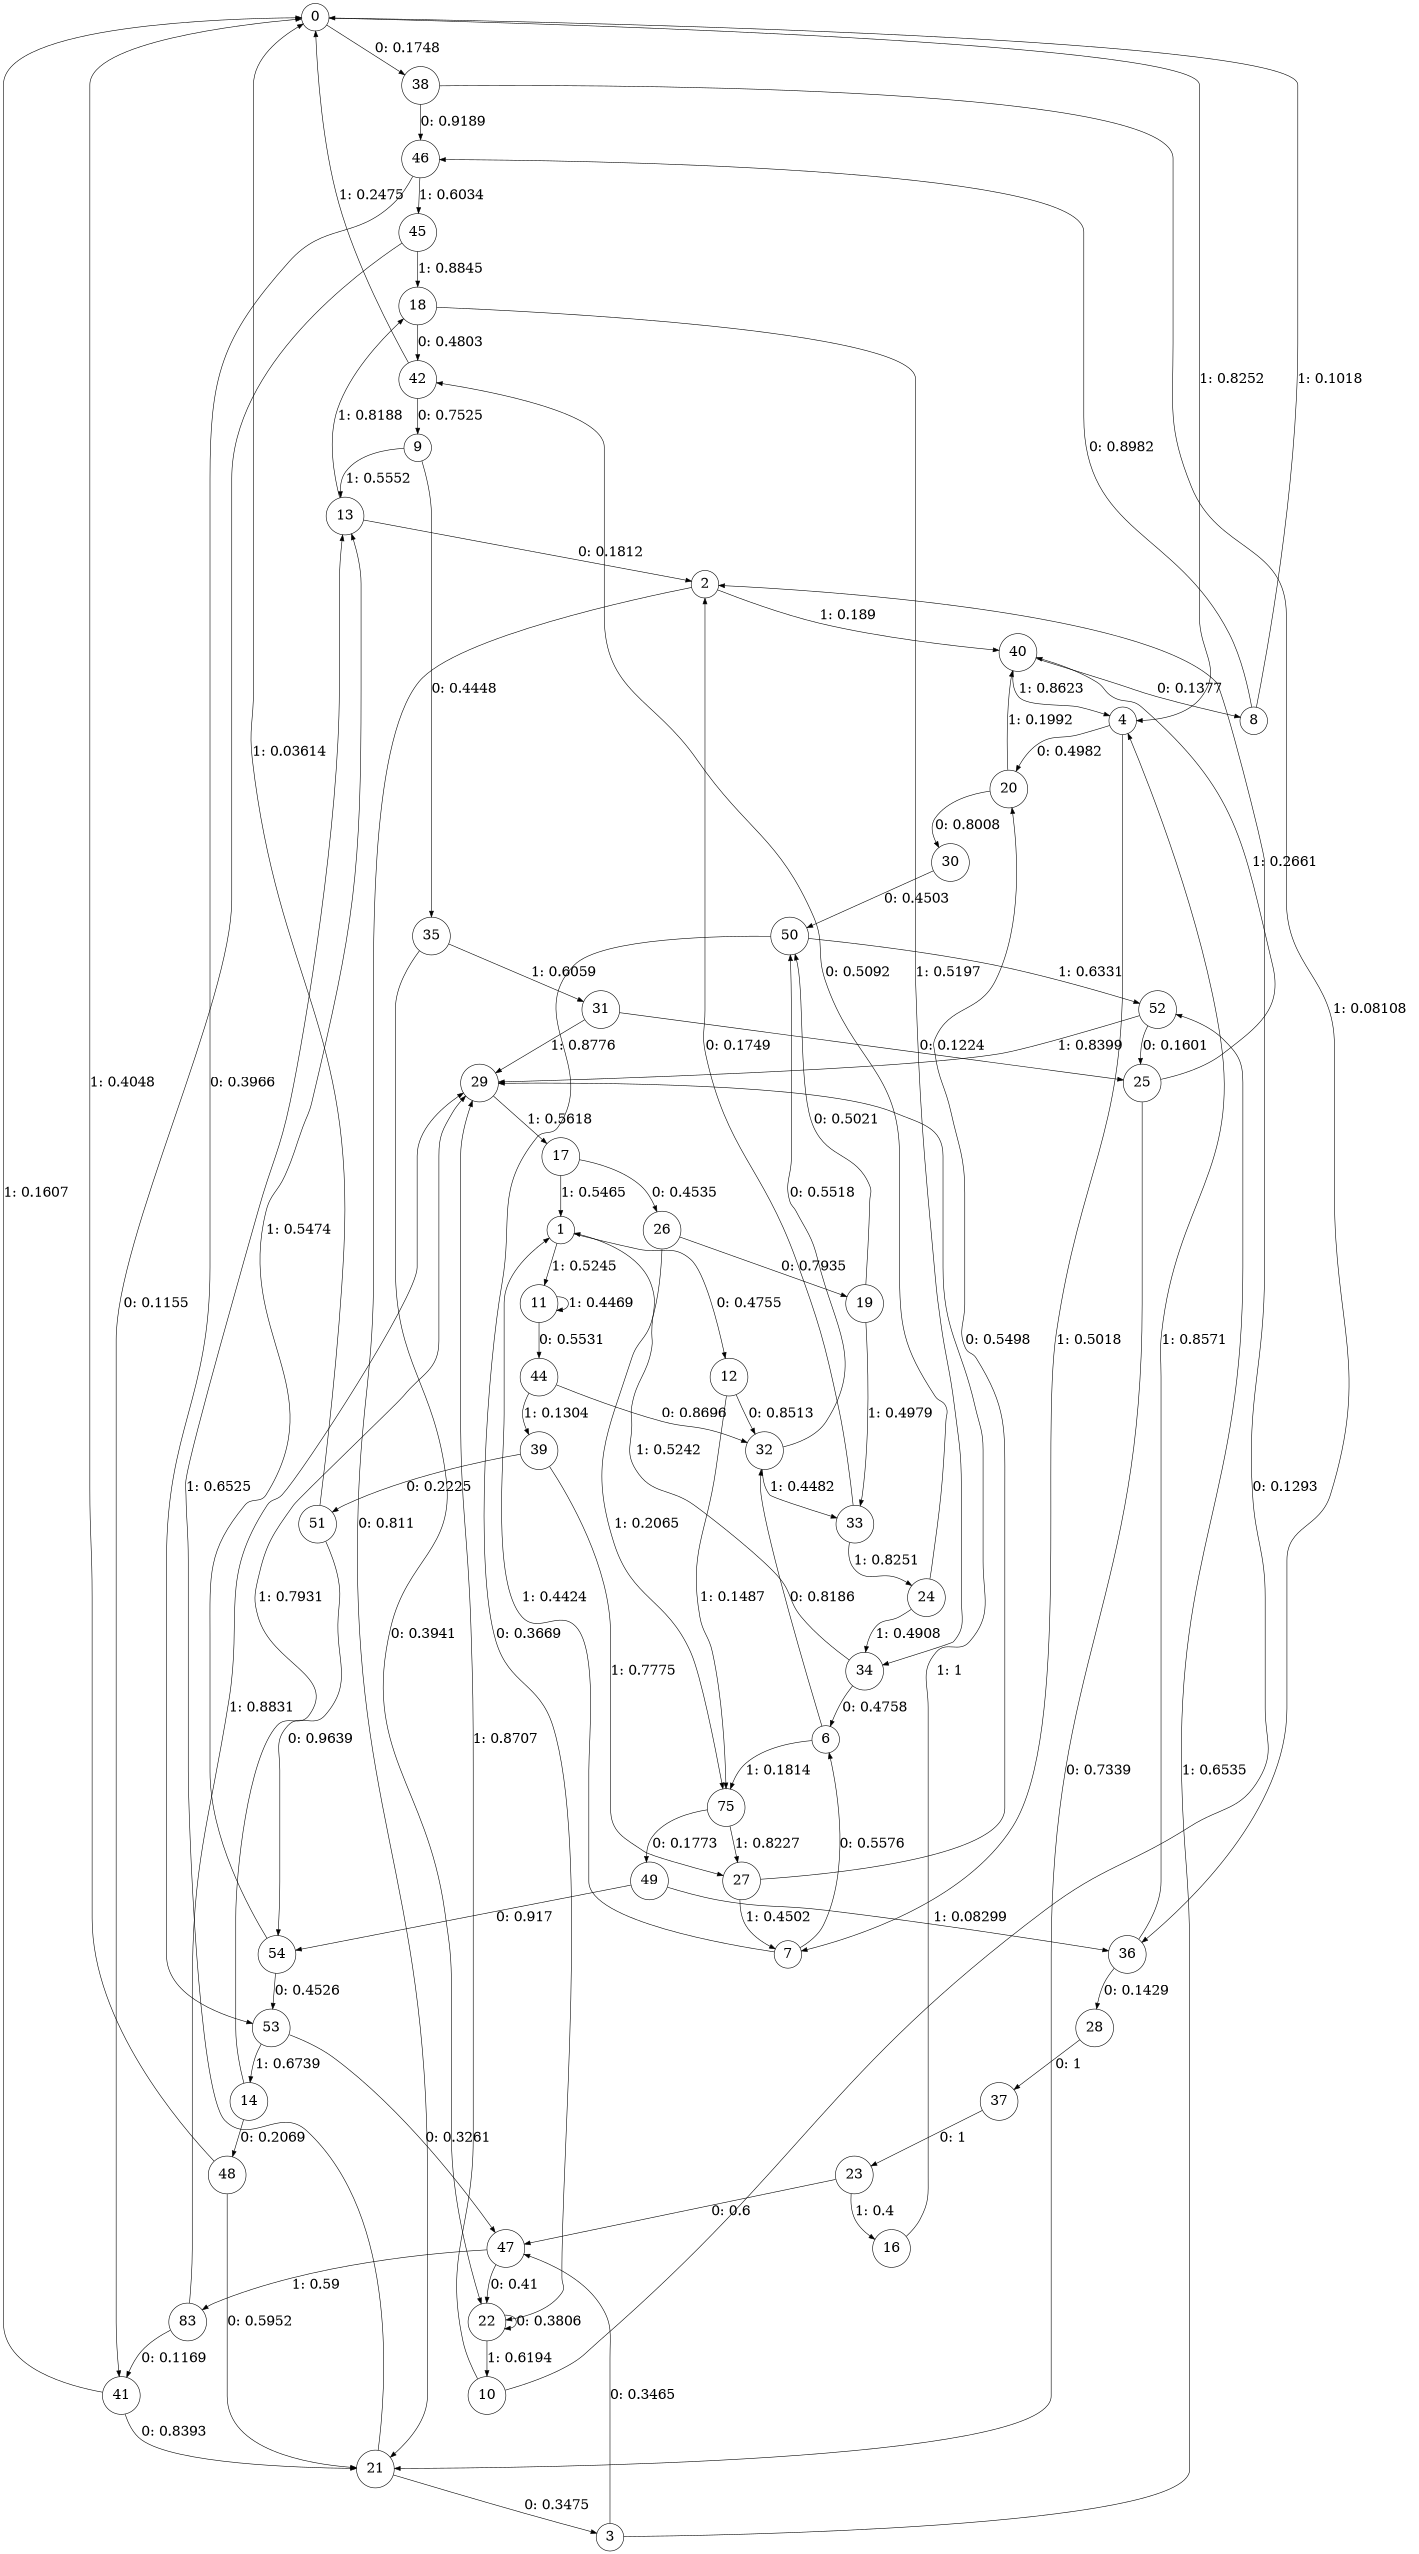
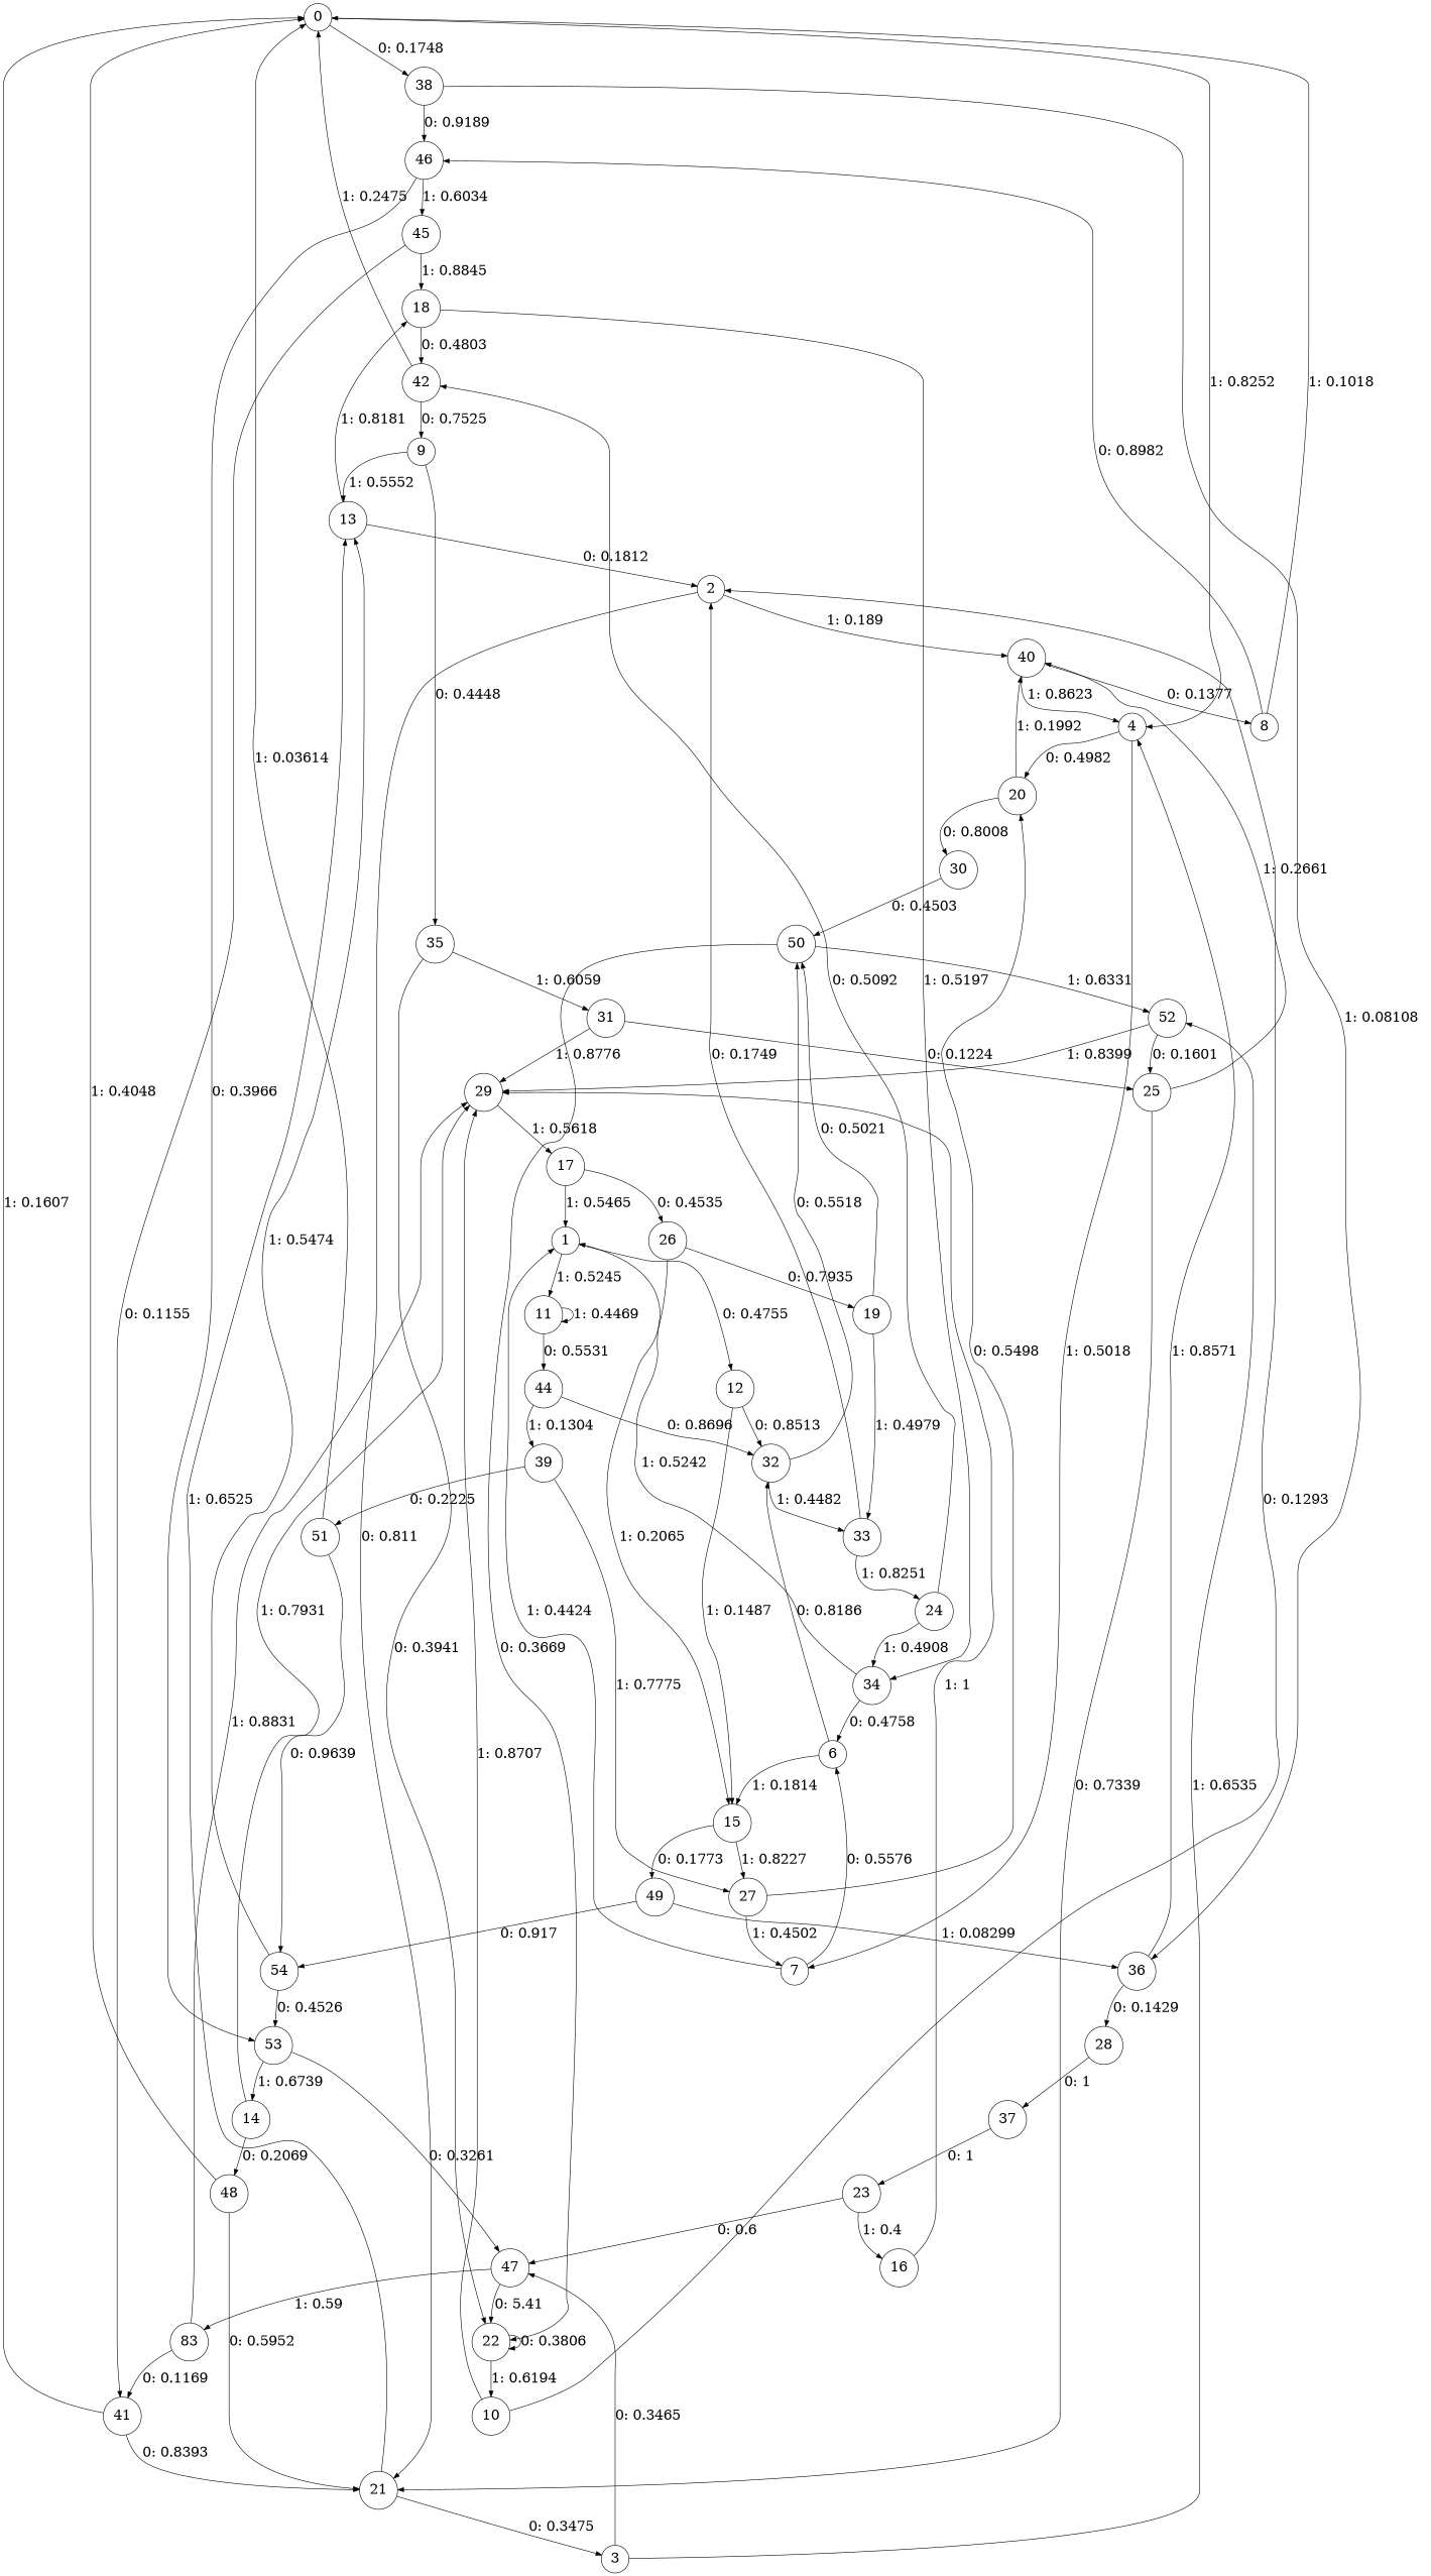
  digraph {
    node [fontsize=24 shape=circle]
    edge [fontsize=24]
    0
    38
    4
    46
    36
    20
    7
    45
    53
    28
    40
    30
    1
    6
    12
    11
    32
-   15 [label=75]
+   15
    44
    50
    33
    49
    27
    39
    2
    21
    3
    13
    8
    47
    52
    18
    22
    n34 [label=83]
    29
    25
    10
    41
    17
    9
    35
    31
    24
    54
    14
    42
    34
    26
    51
    48
    16
    19
    23
    37
    0 -> 38 [label="0: 0.1748   "]
    0 -> 4 [label="1: 0.8252   "]
    38 -> 46 [label="0: 0.9189   "]
    38 -> 36 [label="1: 0.08108  "]
    4 -> 20 [label="0: 0.4982   "]
    4 -> 7 [label="1: 0.5018   "]
    46 -> 45 [label="1: 0.6034   "]
    46 -> 53 [label="0: 0.3966   "]
    36 -> 4 [label="1: 0.8571   "]
    36 -> 28 [label="0: 0.1429   "]
    20 -> 40 [label="1: 0.1992   "]
    20 -> 30 [label="0: 0.8008   "]
    7 -> 1 [label="1: 0.4424   "]
    7 -> 6 [label="0: 0.5576   "]
    45 -> 18 [label="1: 0.8845   "]
    45 -> 41 [label="0: 0.1155   "]
    53 -> 47 [label="0: 0.3261   "]
    53 -> 14 [label="1: 0.6739   "]
    28 -> 37 [label="0: 1        "]
    40 -> 4 [label="1: 0.8623   "]
    40 -> 8 [label="0: 0.1377   "]
    30 -> 50 [label="0: 0.4503   "]
    1 -> 12 [label="0: 0.4755   "]
    1 -> 11 [label="1: 0.5245   "]
    6 -> 32 [label="0: 0.8186   "]
    6 -> 15 [label="1: 0.1814   "]
    12 -> 32 [label="0: 0.8513   "]
    12 -> 15 [label="1: 0.1487   "]
    11 -> 11 [label="1: 0.4469   "]
    11 -> 44 [label="0: 0.5531   "]
    32 -> 50 [label="0: 0.5518   "]
    32 -> 33 [label="1: 0.4482   "]
    15 -> 49 [label="0: 0.1773   "]
    15 -> 27 [label="1: 0.8227   "]
    44 -> 32 [label="0: 0.8696   "]
    44 -> 39 [label="1: 0.1304   "]
    50 -> 52 [label="1: 0.6331   "]
    50 -> 22 [label="0: 0.3669   "]
    33 -> 2 [label="0: 0.1749   "]
    33 -> 24 [label="1: 0.8251   "]
    49 -> 36 [label="1: 0.08299  "]
    49 -> 54 [label="0: 0.917    "]
    27 -> 20 [label="0: 0.5498   "]
    27 -> 7 [label="1: 0.4502   "]
    39 -> 27 [label="1: 0.7775   "]
    39 -> 51 [label="0: 0.2225   "]
    2 -> 40 [label="1: 0.189    "]
    2 -> 21 [label="0: 0.811    "]
    21 -> 3 [label="0: 0.3475   "]
    21 -> 13 [label="1: 0.6525   "]
    3 -> 47 [label="0: 0.3465   "]
    3 -> 52 [label="1: 0.6535   "]
    13 -> 2 [label="0: 0.1812   "]
-   13 -> 18 [label="1: 0.8188   "]
+   13 -> 18 [label="1: 0.8181   "]
    8 -> 0 [label="1: 0.1018   "]
    8 -> 46 [label="0: 0.8982   "]
-   47 -> 22 [label="0: 0.41     "]
+   47 -> 22 [label="0: 5.41     "]
    47 -> n34 [label="1: 0.59     "]
    52 -> 29 [label="1: 0.8399   "]
    52 -> 25 [label="0: 0.1601   "]
    18 -> 42 [label="0: 0.4803   "]
    18 -> 34 [label="1: 0.5197   "]
    22 -> 22 [label="0: 0.3806   "]
    22 -> 10 [label="1: 0.6194   "]
    n34 -> 29 [label="1: 0.8831   "]
    n34 -> 41 [label="0: 0.1169   "]
    29 -> 17 [label="1: 0.5618   "]
    25 -> 40 [label="1: 0.2661   "]
    25 -> 21 [label="0: 0.7339   "]
    10 -> 2 [label="0: 0.1293   "]
    10 -> 29 [label="1: 0.8707   "]
    41 -> 0 [label="1: 0.1607   "]
    41 -> 21 [label="0: 0.8393   "]
    17 -> 1 [label="1: 0.5465   "]
    17 -> 26 [label="0: 0.4535   "]
    9 -> 13 [label="1: 0.5552   "]
    9 -> 35 [label="0: 0.4448   "]
    35 -> 22 [label="0: 0.3941   "]
    35 -> 31 [label="1: 0.6059   "]
    31 -> 29 [label="1: 0.8776   "]
    31 -> 25 [label="0: 0.1224   "]
    24 -> 42 [label="0: 0.5092   "]
    24 -> 34 [label="1: 0.4908   "]
    54 -> 53 [label="0: 0.4526   "]
    54 -> 13 [label="1: 0.5474   "]
    14 -> 29 [label="1: 0.7931   "]
    14 -> 48 [label="0: 0.2069   "]
    42 -> 0 [label="1: 0.2475   "]
    42 -> 9 [label="0: 0.7525   "]
    34 -> 1 [label="1: 0.5242   "]
    34 -> 6 [label="0: 0.4758   "]
    26 -> 15 [label="1: 0.2065   "]
    26 -> 19 [label="0: 0.7935   "]
    51 -> 0 [label="1: 0.03614  "]
    51 -> 54 [label="0: 0.9639   "]
    48 -> 0 [label="1: 0.4048   "]
    48 -> 21 [label="0: 0.5952   "]
    16 -> 29 [label="1: 1        "]
    19 -> 50 [label="0: 0.5021   "]
    19 -> 33 [label="1: 0.4979   "]
    23 -> 47 [label="0: 0.6      "]
    23 -> 16 [label="1: 0.4      "]
    37 -> 23 [label="0: 1        "]
  }
